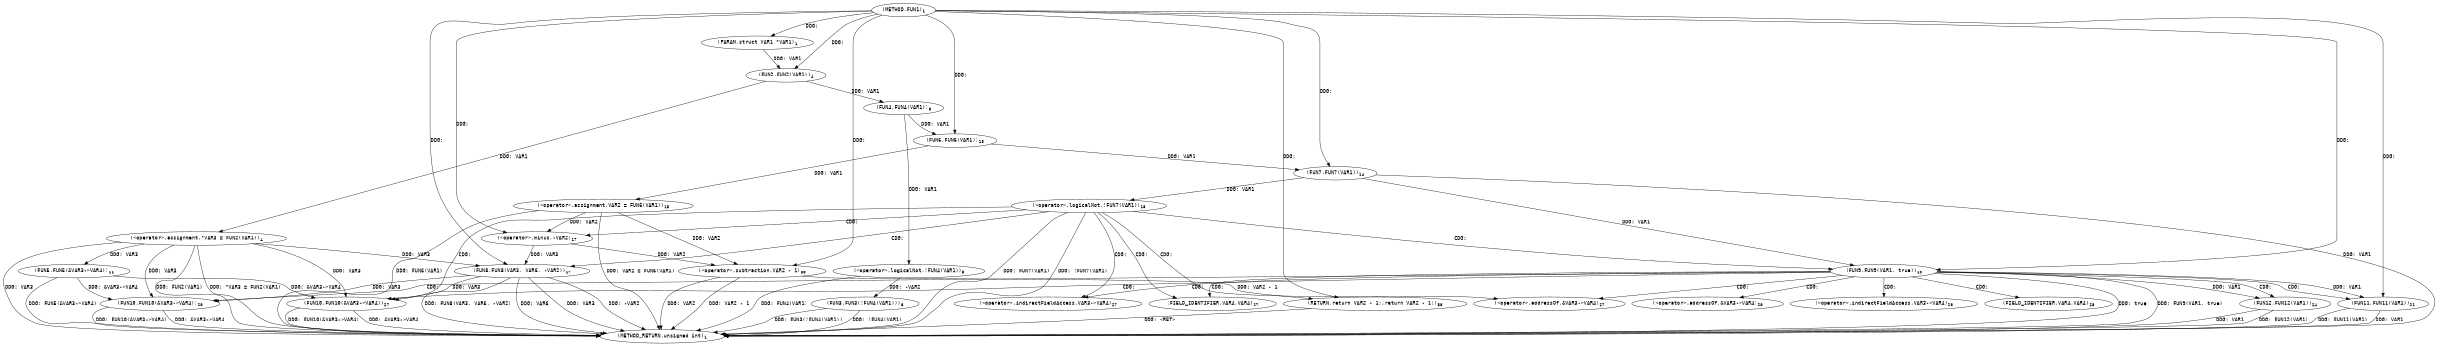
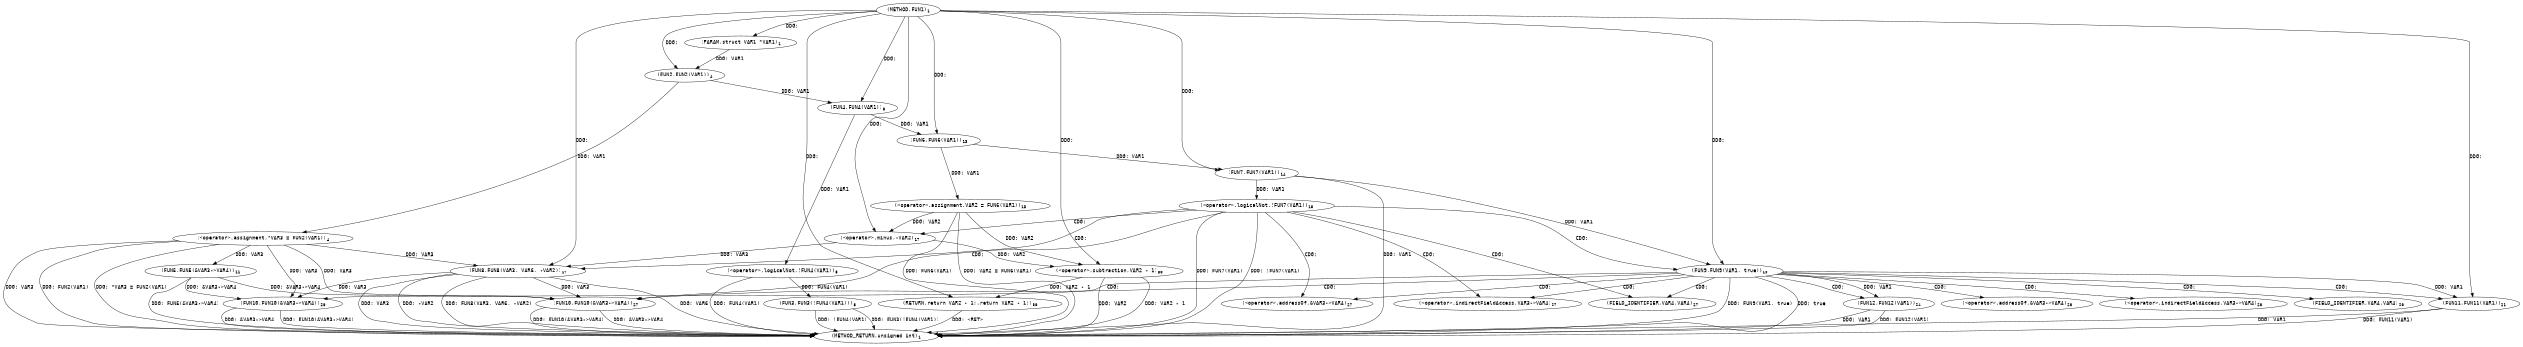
  digraph {
    fontname="DejaVu Sans Mono"
    node [fontname="DejaVu Sans Mono"]
    edge [fontname="DejaVu Sans Mono"]
    n1 [label=<(METHOD,FUN1)<SUB>1</SUB>>]
    n2 [label=<(PARAM,struct VAR1 *VAR1)<SUB>1</SUB>>]
    n3 [label=<(FUN8,FUN8(VAR3, VAR6, -VAR2))<SUB>17</SUB>>]
    n4 [label=<(FUN9,FUN9(VAR1, true))<SUB>19</SUB>>]
    n5 [label=<(&lt;operator&gt;.subtraction,VAR2 - 1)<SUB>30</SUB>>]
    n6 [label=<(FUN2,FUN2(VAR1))<SUB>4</SUB>>]
    n7 [label=<(FUN6,FUN6(VAR1))<SUB>13</SUB>>]
    n8 [label=<(&lt;operator&gt;.minus,-VAR2)<SUB>17</SUB>>]
    n9 [label=<(FUN11,FUN11(VAR1))<SUB>21</SUB>>]
    n10 [label=<(FUN4,FUN4(VAR1))<SUB>8</SUB>>]
    n11 [label=<(FUN7,FUN7(VAR1))<SUB>14</SUB>>]
    n12 [label=<(RETURN,return VAR2 - 1;,return VAR2 - 1;)<SUB>30</SUB>>]
    n13 [label=<(METHOD_RETURN,unsigned int)<SUB>1</SUB>>]
    n14 [label=<(FUN10,FUN10(&amp;VAR3-&gt;VAR4))<SUB>27</SUB>>]
    n15 [label=<(FUN10,FUN10(&amp;VAR3-&gt;VAR4))<SUB>20</SUB>>]
    n16 [label=<(FUN12,FUN12(VAR1))<SUB>24</SUB>>]
    n17 [label=<(&lt;operator&gt;.addressOf,&amp;VAR3-&gt;VAR4)<SUB>27</SUB>>]
    n18 [label=<(&lt;operator&gt;.indirectFieldAccess,VAR3-&gt;VAR4)<SUB>27</SUB>>]
    n19 [label=<(FIELD_IDENTIFIER,VAR4,VAR4)<SUB>27</SUB>>]
    n20 [label=<(&lt;operator&gt;.addressOf,&amp;VAR3-&gt;VAR4)<SUB>20</SUB>>]
    n21 [label=<(&lt;operator&gt;.indirectFieldAccess,VAR3-&gt;VAR4)<SUB>20</SUB>>]
    n22 [label=<(FIELD_IDENTIFIER,VAR4,VAR4)<SUB>20</SUB>>]
    n23 [label=<(&lt;operator&gt;.assignment,*VAR3 = FUN2(VAR1))<SUB>4</SUB>>]
    n24 [label=<(&lt;operator&gt;.assignment,VAR2 = FUN6(VAR1))<SUB>13</SUB>>]
    n25 [label=<(&lt;operator&gt;.logicalNot,!FUN4(VAR1))<SUB>8</SUB>>]
    n26 [label=<(&lt;operator&gt;.logicalNot,!FUN7(VAR1))<SUB>18</SUB>>]
    n27 [label=<(FUN5,FUN5(&amp;VAR3-&gt;VAR4))<SUB>11</SUB>>]
    n28 [label=<(FUN3,FUN3(!FUN4(VAR1)))<SUB>8</SUB>>]
    n1 -> n2 [label="DDG: "]
    n1 -> n3 [label="DDG: "]
    n1 -> n4 [label="DDG: "]
    n1 -> n5 [label="DDG: "]
    n1 -> n6 [label="DDG: "]
    n1 -> n7 [label="DDG: "]
    n1 -> n8 [label="DDG: "]
    n1 -> n9 [label="DDG: "]
+   n1 -> n10 [label="DDG: "]
    n1 -> n11 [label="DDG: "]
    n1 -> n12 [label="DDG: "]
    n2 -> n6 [label="DDG: VAR1"]
    n3 -> n13 [label="DDG: VAR3"]
    n3 -> n13 [label="DDG: -VAR2"]
    n3 -> n13 [label="DDG: FUN8(VAR3, VAR6, -VAR2)"]
    n3 -> n13 [label="DDG: VAR6"]
    n3 -> n14 [label="DDG: VAR3"]
    n3 -> n15 [label="DDG: VAR3"]
    n4 -> n9 [label="DDG: VAR1"]
    n4 -> n9 [label="CDG: "]
    n4 -> n13 [label="DDG: FUN9(VAR1, true)"]
    n4 -> n13 [label="DDG: true"]
    n4 -> n14 [label="CDG: "]
    n4 -> n15 [label="CDG: "]
    n4 -> n16 [label="DDG: VAR1"]
    n4 -> n16 [label="CDG: "]
    n4 -> n17 [label="CDG: "]
    n4 -> n18 [label="CDG: "]
    n4 -> n19 [label="CDG: "]
    n4 -> n20 [label="CDG: "]
    n4 -> n21 [label="CDG: "]
    n4 -> n22 [label="CDG: "]
    n5 -> n12 [label="DDG: VAR2 - 1"]
    n5 -> n13 [label="DDG: VAR2"]
    n5 -> n13 [label="DDG: VAR2 - 1"]
    n6 -> n10 [label="DDG: VAR1"]
    n6 -> n23 [label="DDG: VAR1"]
    n7 -> n11 [label="DDG: VAR1"]
    n7 -> n24 [label="DDG: VAR1"]
    n8 -> n3 [label="DDG: VAR3"]
    n8 -> n5 [label="DDG: VAR2"]
    n9 -> n13 [label="DDG: VAR1"]
    n9 -> n13 [label="DDG: FUN11(VAR1)"]
    n10 -> n7 [label="DDG: VAR1"]
    n10 -> n25 [label="DDG: VAR1"]
    n11 -> n4 [label="DDG: VAR1"]
    n11 -> n13 [label="DDG: VAR1"]
    n11 -> n26 [label="DDG: VAR1"]
    n12 -> n13 [label="DDG: &lt;RET&gt;"]
    n14 -> n13 [label="DDG: &amp;VAR3-&gt;VAR4"]
    n14 -> n13 [label="DDG: FUN10(&amp;VAR3-&gt;VAR4)"]
    n15 -> n13 [label="DDG: &amp;VAR3-&gt;VAR4"]
    n15 -> n13 [label="DDG: FUN10(&amp;VAR3-&gt;VAR4)"]
    n16 -> n13 [label="DDG: VAR1"]
    n16 -> n13 [label="DDG: FUN12(VAR1)"]
    n23 -> n3 [label="DDG: VAR3"]
    n23 -> n13 [label="DDG: VAR3"]
    n23 -> n13 [label="DDG: FUN2(VAR1)"]
    n23 -> n13 [label="DDG: *VAR3 = FUN2(VAR1)"]
    n23 -> n14 [label="DDG: VAR3"]
    n23 -> n15 [label="DDG: VAR3"]
    n23 -> n27 [label="DDG: VAR3"]
    n24 -> n5 [label="DDG: VAR2"]
    n24 -> n8 [label="DDG: VAR2"]
    n24 -> n13 [label="DDG: FUN6(VAR1)"]
    n24 -> n13 [label="DDG: VAR2 = FUN6(VAR1)"]
    n25 -> n13 [label="DDG: FUN4(VAR1)"]
-   n25 -> n28 [label="DDG: -VAR2"]
+   n25 -> n28 [label="DDG: FUN4(VAR1)"]
    n26 -> n3 [label="CDG: "]
    n26 -> n4 [label="CDG: "]
    n26 -> n8 [label="CDG: "]
    n26 -> n13 [label="DDG: FUN7(VAR1)"]
    n26 -> n13 [label="DDG: !FUN7(VAR1)"]
    n26 -> n14 [label="CDG: "]
    n26 -> n17 [label="CDG: "]
    n26 -> n18 [label="CDG: "]
    n26 -> n19 [label="CDG: "]
    n27 -> n13 [label="DDG: FUN5(&amp;VAR3-&gt;VAR4)"]
    n27 -> n14 [label="DDG: &amp;VAR3-&gt;VAR4"]
    n27 -> n15 [label="DDG: &amp;VAR3-&gt;VAR4"]
    n28 -> n13 [label="DDG: !FUN4(VAR1)"]
    n28 -> n13 [label="DDG: FUN3(!FUN4(VAR1))"]
  }
